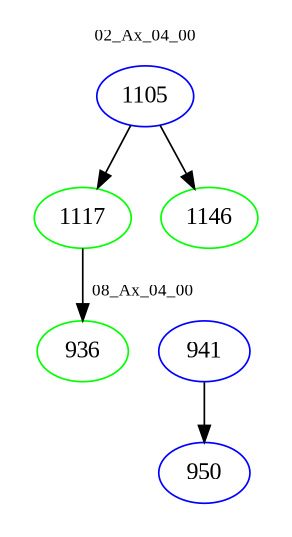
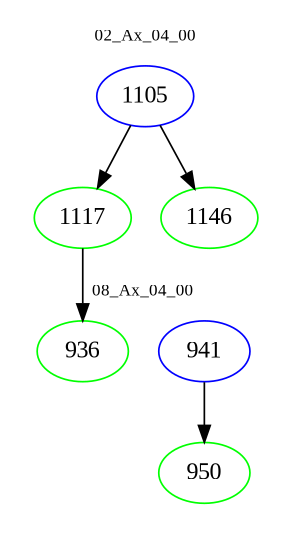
  digraph {
    fontname="Liberation Serif"
    node [color=green fontname="Liberation Serif"]
    edge [color=black fontname="Liberation Serif"]
    n1 [color=blue label=941]
    n2 [label=936]
-   n3 [color=blue label=950]
+   n3 [label=950]
    n4 [color=blue label=1105]
    n5 [label=1117]
    n6 [label=1146]
    subgraph cluster_1 {
      color=white
      fontsize=10
      label="08_Ax_04_00"
      n1
      n2
      n3
    }
    subgraph cluster_2 {
      color=white
      fontsize=10
      label="02_Ax_04_00"
      n4
      n5
      n6
    }
    n1 -> n3
    n4 -> n5
    n4 -> n6
    n5 -> n2
  }
